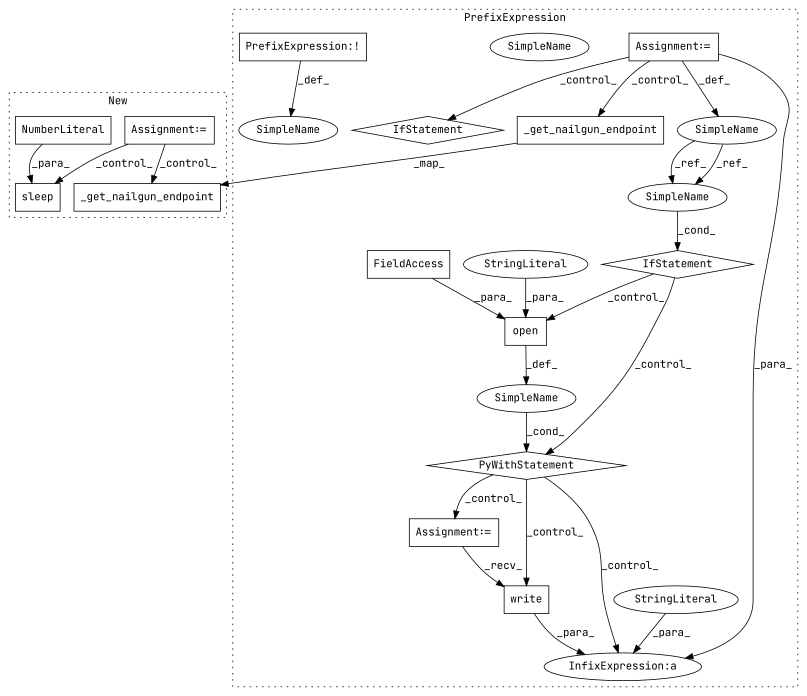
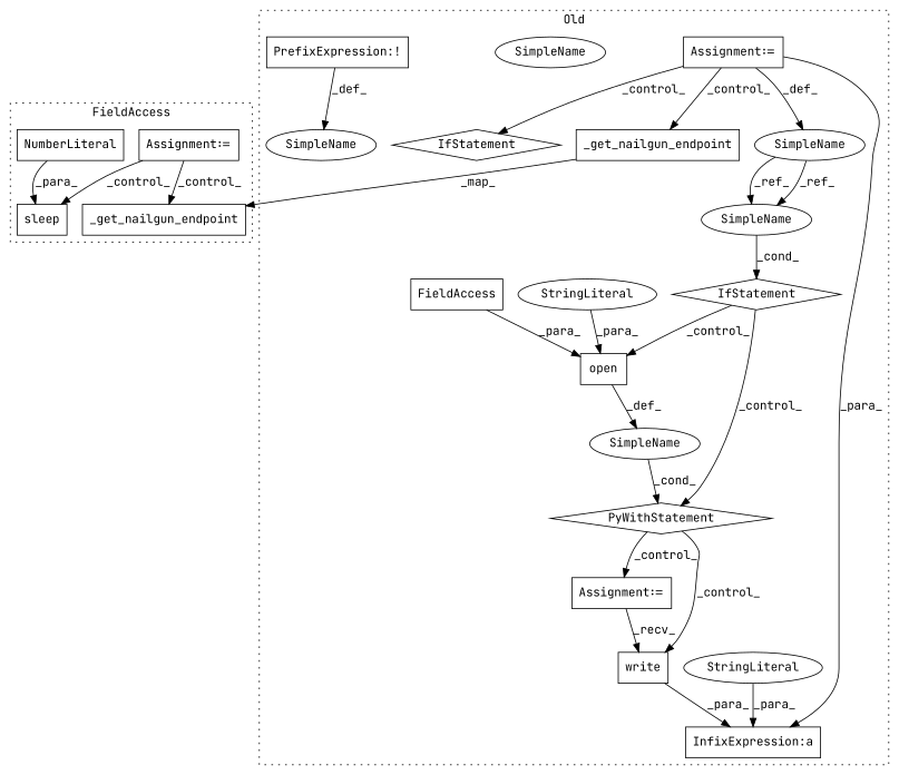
  digraph {
    fontname="JetBrains Mono"
    node [a=32 fontname="JetBrains Mono" l=7 shape=box]
    edge [fontname="JetBrains Mono"]
    n1 [l=23 label=_get_nailgun_endpoint s=9764]
    n2 [a=7 l=6 label="Assignment:=" s=8981]
    n3 [a=25 l="4,2" label=IfStatement s="9057,9068" shape=diamond]
    n4 [a=42 label=SimpleName s=9061 shape=ellipse]
    n5 [a=104 l="10,2" label=PyWithStatement s="9132,9165" shape=diamond]
    n6 [a=25 l="4,2" label=IfStatement s="9834,9875" shape=diamond]
    n7 [a=42 label=SimpleName shape=ellipse l=""]
    n8 [a=7 label="Assignment:=" s=9186]
    n9 [l="6,1" label=write s="9215,9235"]
-   n10 [a=27 l=3 label="InfixExpression:a" s=9228 shape=ellipse]
+   n10 [a=27 l=3 label="InfixExpression:a" s=9228]
    n11 [a=38 l=1 label="PrefixExpression:!" s=9002]
    n12 [a=42 label=SimpleName s=9022 shape=ellipse]
    n13 [a=42 label=SimpleName shape=ellipse l=""]
    n14 [a=45 label=StringLiteral s=9221 shape=ellipse]
    n15 [l="5,1" label=open s="9142,9164"]
    n16 [a=45 l=3 label=StringLiteral s=9161 shape=ellipse]
    n17 [a=22 l=13 label=FieldAccess s=9147]
    n18 [a=42 label=SimpleName s=9061 shape=ellipse]
    n19 [l=23 label=_get_nailgun_endpoint s=8015]
    n20 [a=7 l=1 label="Assignment:=" s=7740]
    n21 [l="6,1" label=sleep s="7983,7992"]
    n22 [a=34 l=3 label=NumberLiteral s=7989]
    subgraph cluster_1 {
-     label=PrefixExpression
+     label=Old
      style=dotted
      n1
      n2
      n3
      n4
      n5
      n6
      n7
      n8
      n9
      n10
      n11
      n12
      n13
      n14
      n15
      n16
      n17
      n18
    }
    subgraph cluster_2 {
-     label=New
+     label=FieldAccess
      style=dotted
      n19
      n20
      n21
      n22
    }
    n1 -> n19 [label=_map_]
    n2 -> n1 [label=_control_]
    n2 -> n6 [label=_control_]
    n2 -> n10 [label=_para_]
    n2 -> n12 [label=_def_]
    n3 -> n5 [label=_control_]
    n3 -> n15 [label=_control_]
    n5 -> n8 [label=_control_]
    n5 -> n9 [label=_control_]
-   n5 -> n10 [label=_control_]
    n7 -> n5 [label=_cond_]
    n8 -> n9 [label=_recv_]
    n9 -> n10 [label=_para_]
    n11 -> n13 [label=_def_]
    n12 -> n18 [label=_ref_]
    n12 -> n18 [label=_ref_]
    n14 -> n10 [label=_para_]
    n15 -> n7 [label=_def_]
    n16 -> n15 [label=_para_]
    n17 -> n15 [label=_para_]
    n18 -> n3 [label=_cond_]
    n20 -> n19 [label=_control_]
    n20 -> n21 [label=_control_]
    n22 -> n21 [label=_para_]
  }
